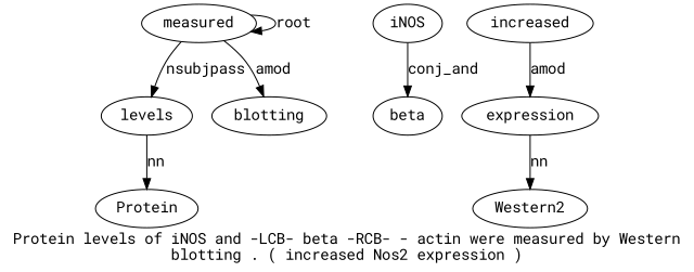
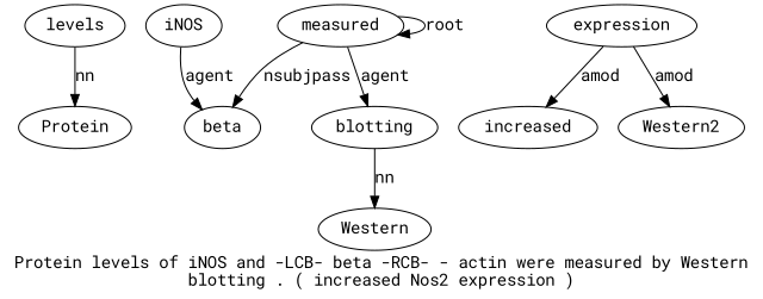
  digraph {
    fontname="Roboto Mono"
    label="Protein levels of iNOS and -LCB- beta -RCB- - actin were measured by Western\nblotting . ( increased Nos2 expression )"
    node [fillcolor=white fontname="Roboto Mono" style=filled]
    edge [fontname="Roboto Mono"]
    n1 [label=levels]
    n2 [label=Protein]
    n3 [label=iNOS]
    n4 [label=beta]
    n5 [label=measured]
    n6 [label=blotting]
+   n7 [label=Western]
    n8 [label=expression]
    n9 [label=increased]
    n10 [label=Western2]
    n1 -> n2 [label=nn]
-   n3 -> n4 [label=conj_and]
-   n5 -> n1 [label=nsubjpass]
+   n3 -> n4 [label=agent]
+   n5 -> n4 [label=nsubjpass]
    n5 -> n5 [label=root]
-   n5 -> n6 [label=amod]
-   n9 -> n8 [label=amod]
-   n8 -> n10 [label=nn]
+   n5 -> n6 [label=agent]
+   n6 -> n7 [label=nn]
+   n8 -> n9 [label=amod]
+   n8 -> n10 [label=amod]
  }
